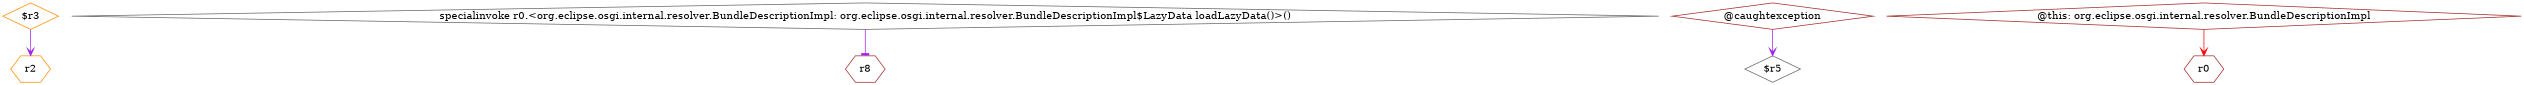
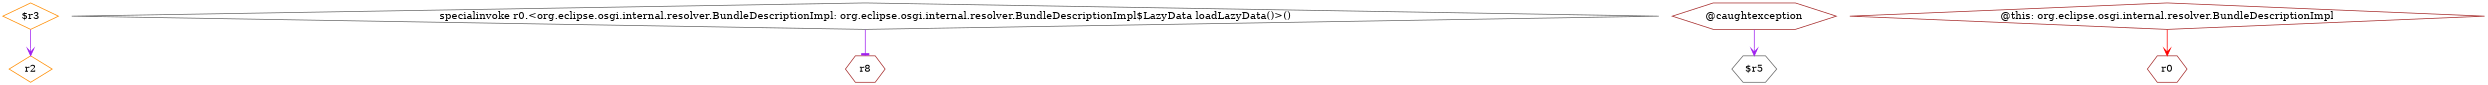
  digraph {
    node [color=brown shape=diamond]
    edge [arrowhead=vee color=purple]
    n1 [color=darkorange label="$r3"]
-   n2 [color=darkorange label=r2 shape=hexagon]
+   n2 [color=darkorange label=r2]
    n3 [color=gray40 label="specialinvoke r0.<org.eclipse.osgi.internal.resolver.BundleDescriptionImpl: org.eclipse.osgi.internal.resolver.BundleDescriptionImpl$LazyData loadLazyData()>()"]
    n4 [label=r8 shape=hexagon]
-   n5 [label="@caughtexception"]
-   n6 [color=gray40 label="$r5"]
+   n5 [label="@caughtexception" shape=hexagon]
+   n6 [color=gray40 label="$r5" shape=hexagon]
    n7 [label="@this: org.eclipse.osgi.internal.resolver.BundleDescriptionImpl"]
    n8 [label=r0 shape=hexagon]
    n1 -> n2
    n3 -> n4 [arrowhead=tee]
    n5 -> n6
    n7 -> n8 [color=red]
  }
